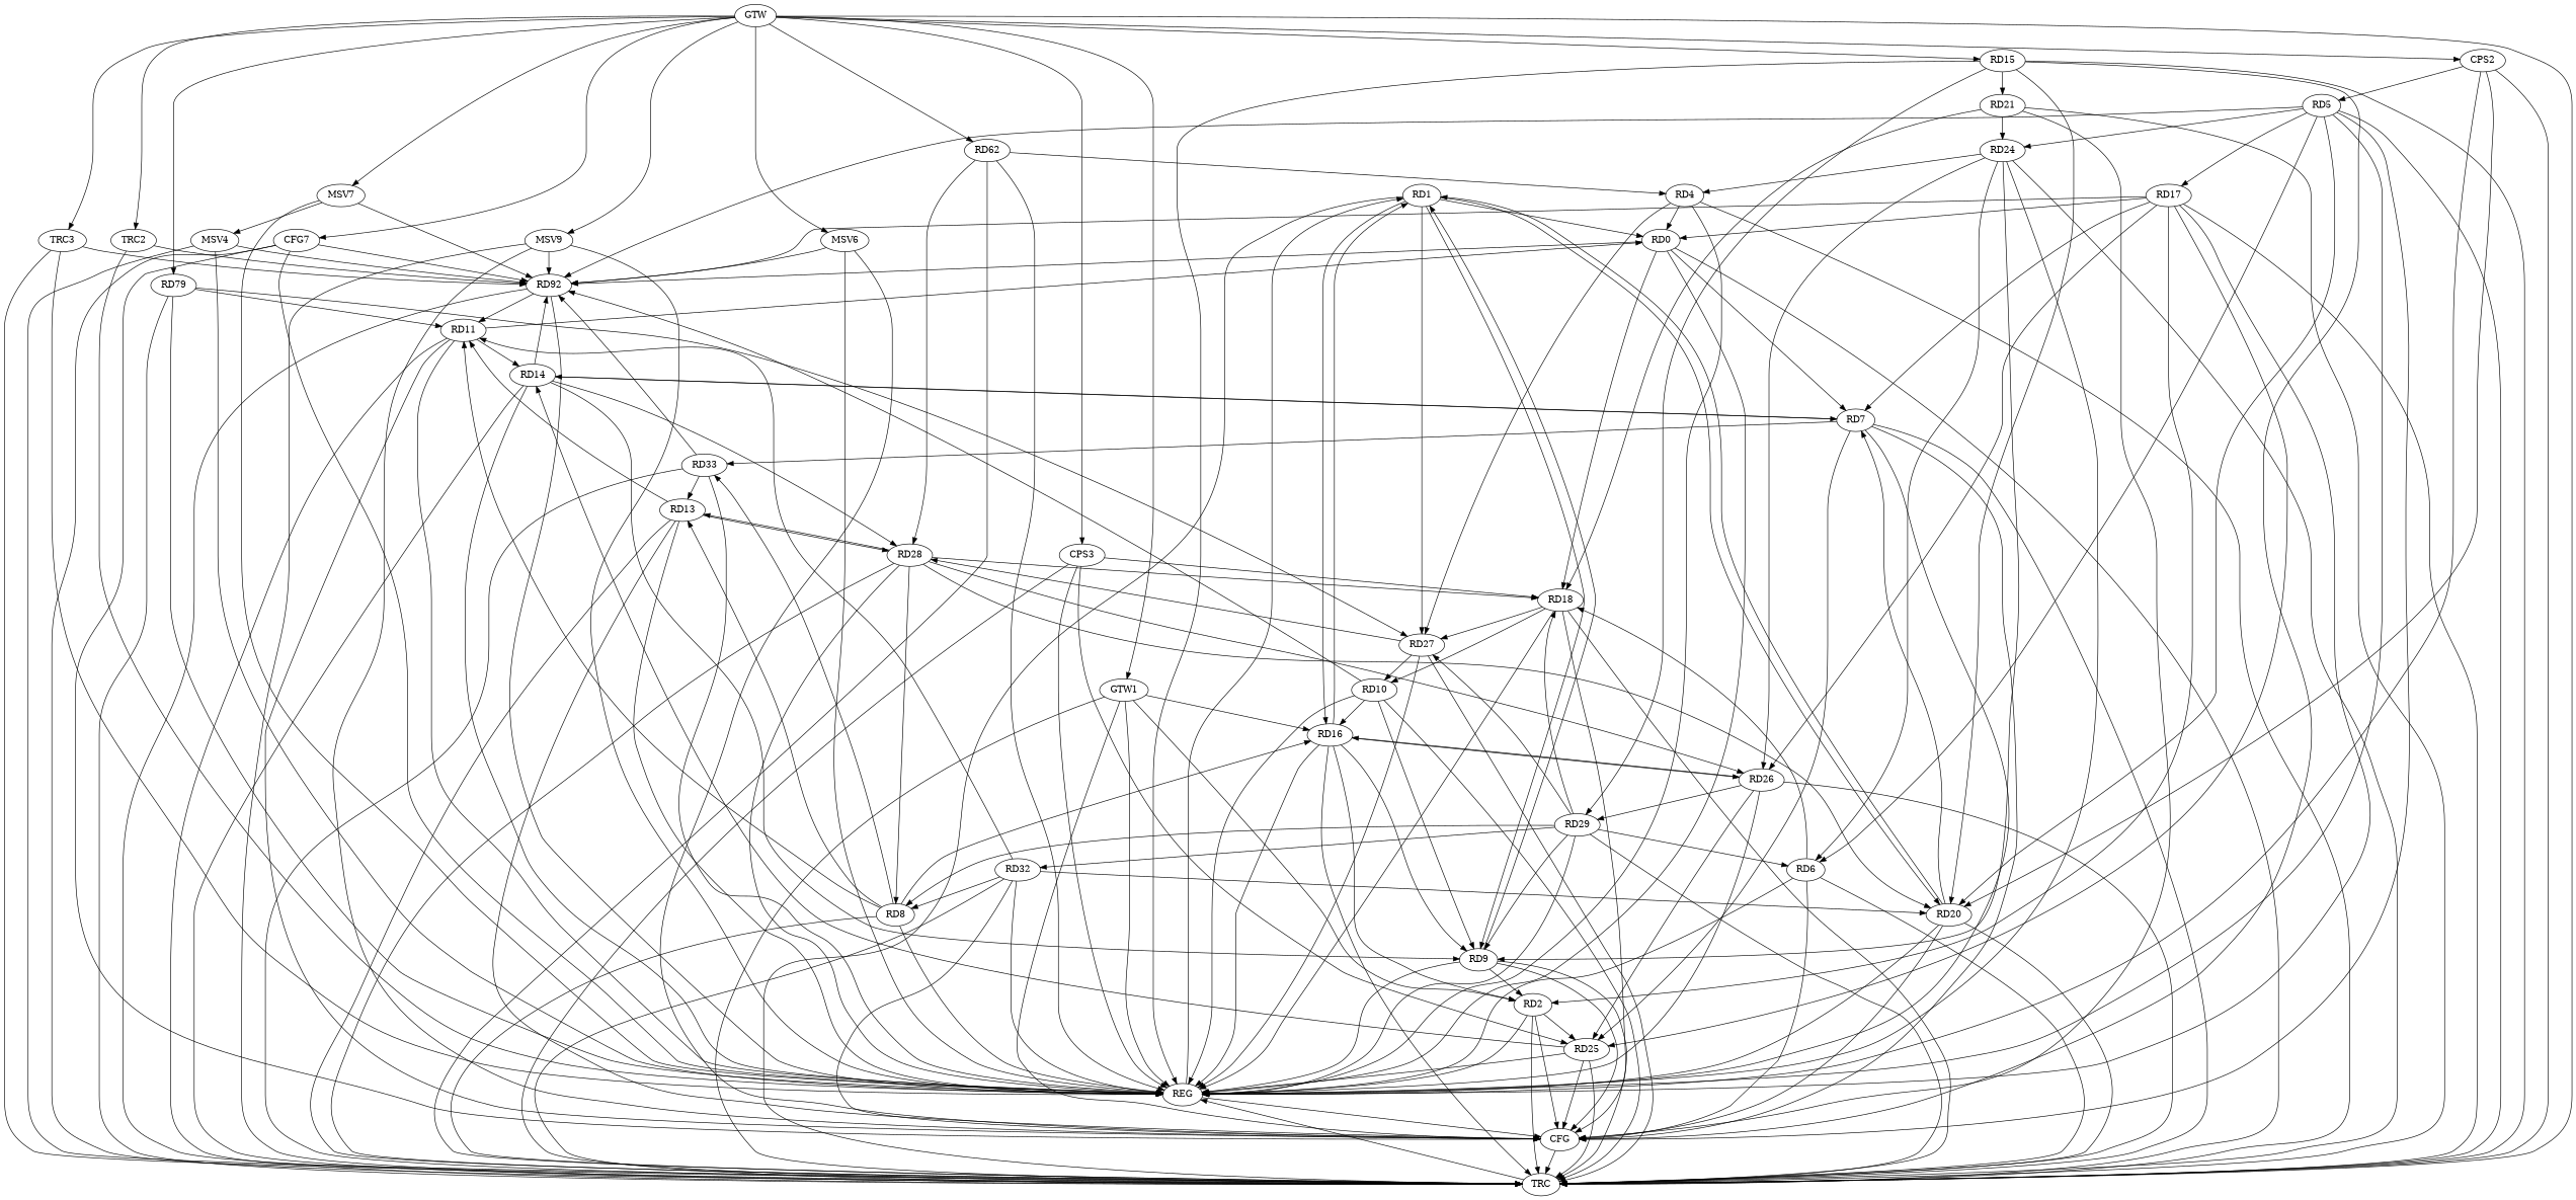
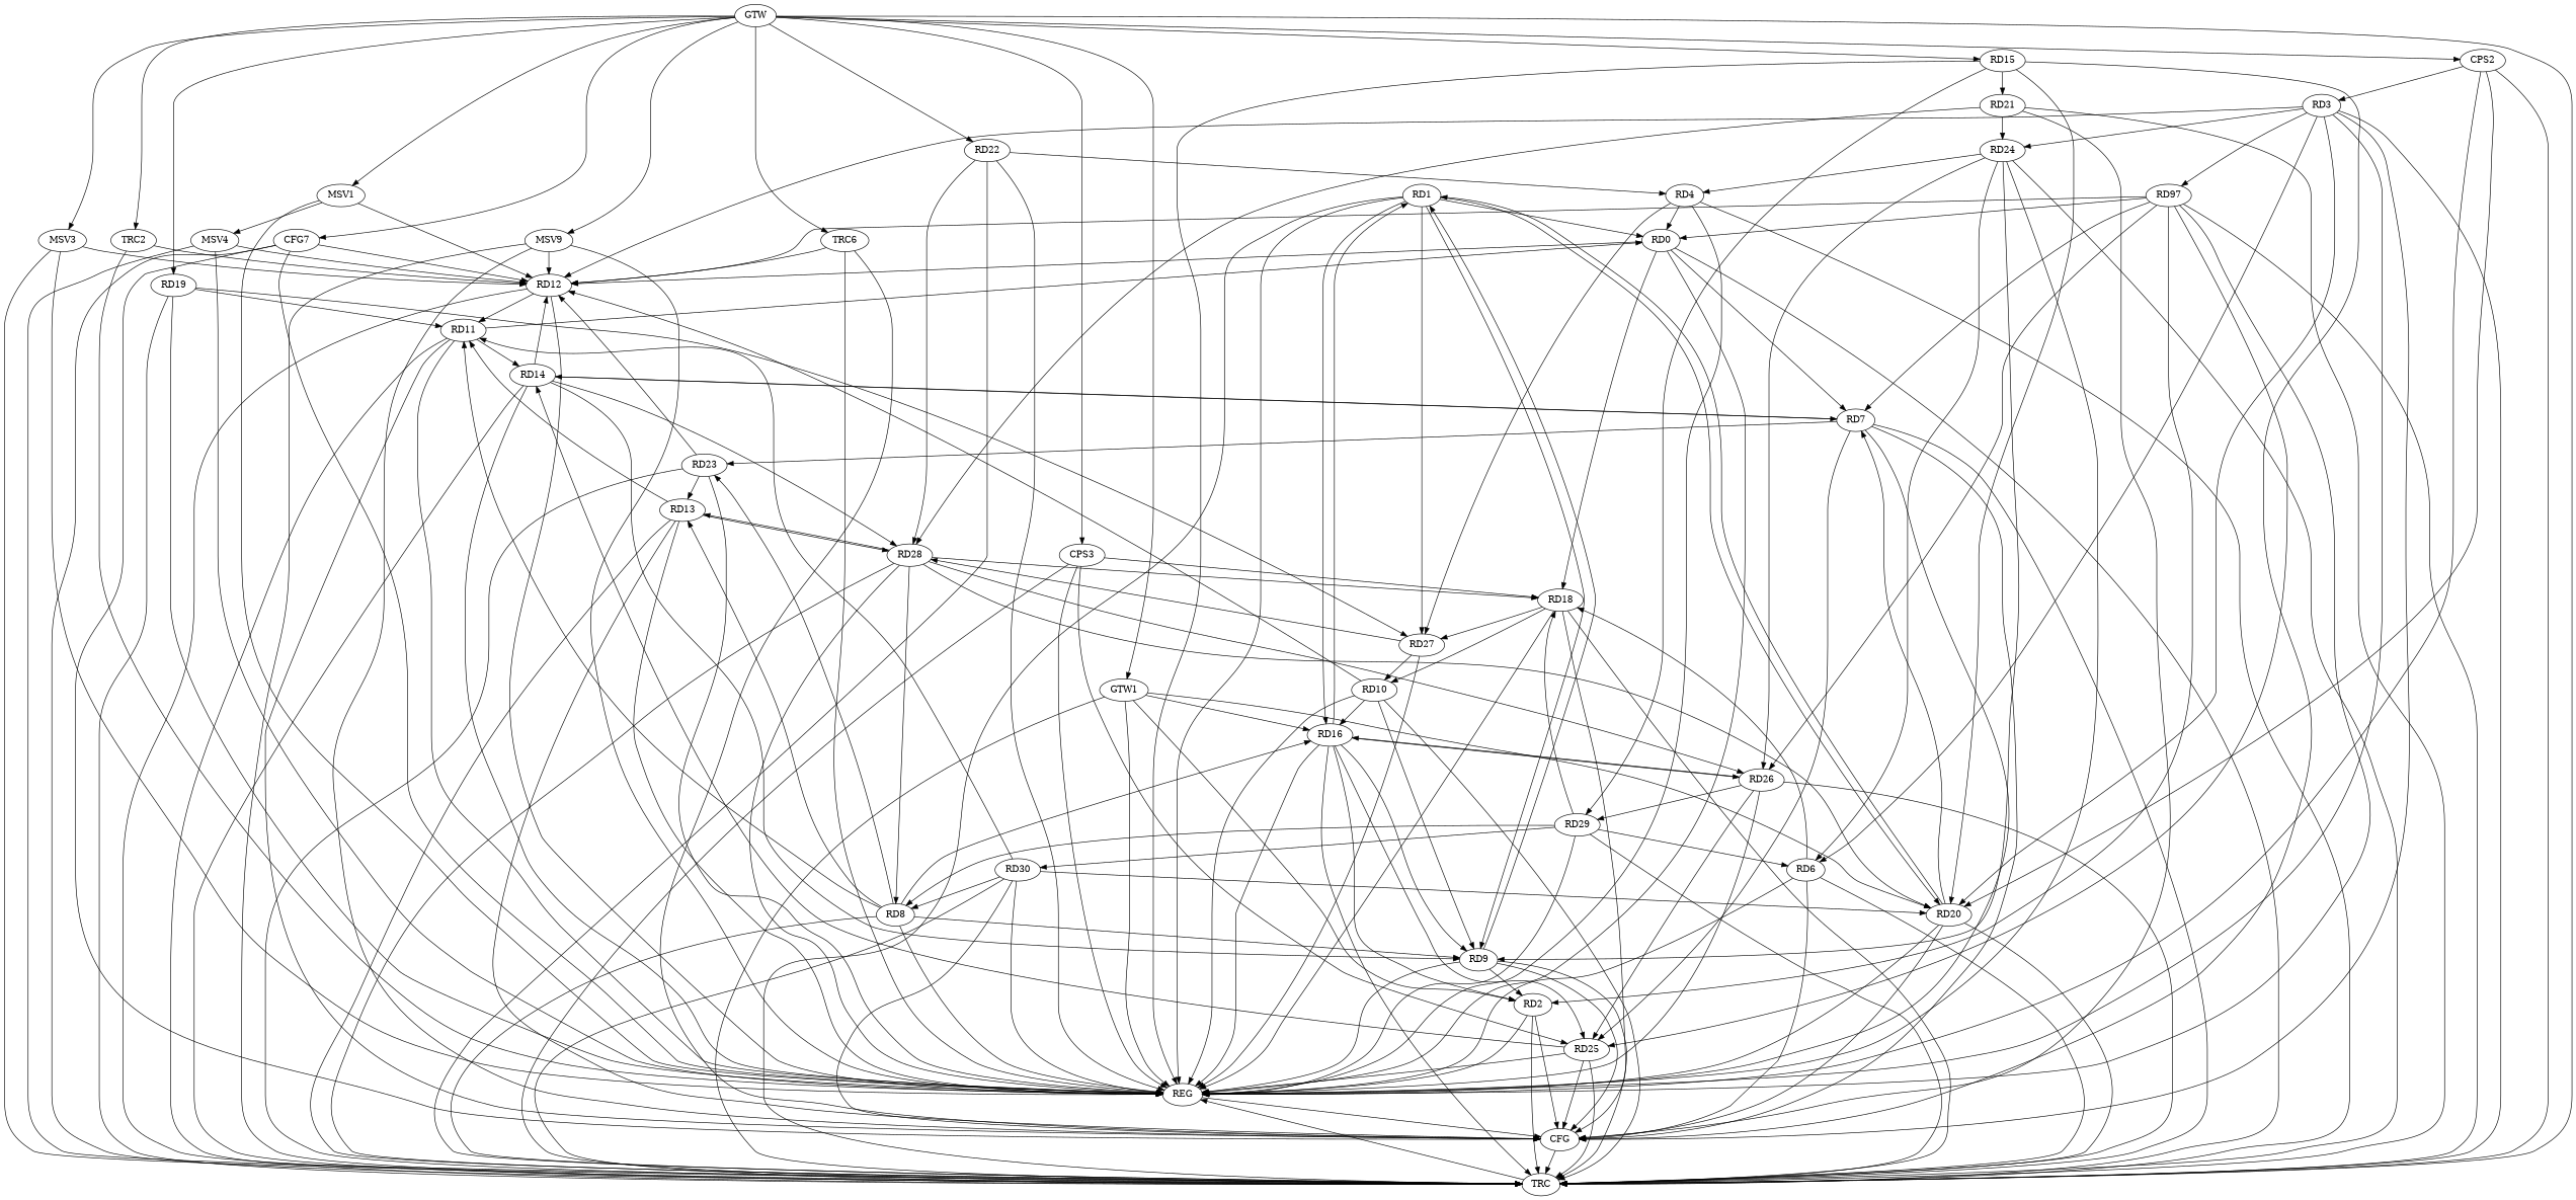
  strict digraph {
    n1 [label=RD1]
    n2 [label=RD0]
    n3 [label=RD9]
    n4 [label=RD16]
    n5 [label=RD20]
    n6 [label=RD27]
    n7 [label=REG]
    n8 [label=TRC]
-   n9 [label=RD92]
+   n9 [label=RD12]
    n10 [label=RD7]
    n11 [label=RD18]
    n12 [label=RD2]
    n13 [label=CFG]
    n14 [label=RD26]
    n15 [label=RD10]
    n16 [label=RD28]
    n17 [label=RD25]
    n18 [label=RD14]
-   n19 [label=RD5]
+   n19 [label=RD3]
    n20 [label=RD6]
-   n21 [label=RD17]
+   n21 [label=RD97]
    n22 [label=RD24]
    n23 [label=RD11]
    n24 [label=RD4]
-   n25 [label=RD33]
+   n25 [label=RD23]
    n26 [label=RD13]
    n27 [label=RD8]
    n28 [label=RD15]
    n29 [label=RD21]
    n30 [label=RD29]
-   n31 [label=RD32]
-   n32 [label=RD79]
-   n33 [label=RD62]
+   n31 [label=RD30]
+   n32 [label=RD19]
+   n33 [label=RD22]
    n34 [label=GTW1]
    n35 [label=CPS2]
    n36 [label=CPS3]
    n37 [label=GTW]
-   n38 [label=MSV7]
+   n38 [label=MSV1]
    n39 [label=TRC2]
-   n40 [label=TRC3]
-   n41 [label=MSV6]
+   n40 [label=MSV3]
+   n41 [label=TRC6]
    n42 [label=CFG7]
    n43 [label=MSV9]
    n44 [label=MSV4]
    n1 -> n2
    n1 -> n3
    n1 -> n4
    n1 -> n5
    n1 -> n6
-   n7 -> n1
+   n1 -> n7
    n1 -> n8
    n2 -> n7
    n2 -> n8
    n2 -> n9
    n2 -> n10
    n2 -> n11
    n3 -> n1
    n3 -> n7
    n3 -> n8
    n3 -> n12
    n3 -> n13
    n4 -> n1
    n4 -> n3
    n4 -> n7
    n4 -> n8
    n4 -> n12
    n4 -> n14
    n5 -> n1
    n5 -> n7
    n5 -> n8
    n5 -> n10
    n5 -> n13
    n6 -> n7
-   n6 -> n8
    n6 -> n15
    n6 -> n16
    n7 -> n13
    n8 -> n7
    n9 -> n7
    n9 -> n8
    n9 -> n23
    n10 -> n7
    n10 -> n8
    n10 -> n13
    n10 -> n17
    n10 -> n18
    n10 -> n25
    n11 -> n6
    n11 -> n7
    n11 -> n8
    n11 -> n13
    n11 -> n15
    n12 -> n7
    n12 -> n8
    n12 -> n13
-   n12 -> n17
+   n4 -> n17
    n13 -> n8
    n14 -> n4
    n14 -> n7
    n14 -> n8
    n14 -> n17
    n14 -> n30
    n15 -> n3
    n15 -> n4
    n15 -> n7
    n15 -> n8
    n15 -> n9
    n16 -> n5
    n16 -> n7
    n16 -> n8
    n16 -> n11
    n16 -> n14
    n16 -> n26
    n16 -> n27
    n17 -> n7
    n17 -> n8
    n17 -> n13
    n17 -> n18
    n18 -> n3
    n18 -> n7
    n18 -> n8
    n18 -> n9
    n18 -> n10
    n18 -> n16
    n19 -> n5
    n19 -> n7
    n19 -> n8
    n19 -> n9
    n19 -> n13
    n19 -> n20
    n19 -> n21
    n19 -> n22
    n20 -> n7
    n20 -> n8
    n20 -> n11
    n20 -> n13
    n21 -> n2
    n21 -> n7
    n21 -> n8
    n21 -> n9
    n21 -> n10
    n21 -> n12
    n21 -> n14
    n21 -> n17
    n22 -> n3
    n22 -> n7
    n22 -> n8
    n22 -> n14
    n22 -> n20
    n22 -> n24
    n23 -> n2
    n23 -> n7
    n23 -> n8
    n23 -> n13
    n23 -> n18
    n24 -> n2
    n24 -> n6
    n24 -> n7
    n24 -> n8
    n25 -> n7
    n25 -> n8
    n25 -> n9
    n25 -> n26
    n26 -> n7
    n26 -> n8
    n26 -> n13
    n26 -> n16
    n26 -> n23
-   n30 -> n3
+   n27 -> n3
    n27 -> n4
    n27 -> n7
    n27 -> n8
    n27 -> n23
    n27 -> n25
    n27 -> n26
    n28 -> n5
    n28 -> n7
-   n28 -> n8
    n28 -> n13
    n28 -> n29
    n28 -> n30
    n29 -> n8
    n29 -> n13
-   n29 -> n11
+   n29 -> n16
    n29 -> n22
-   n30 -> n6
    n30 -> n7
    n30 -> n8
    n30 -> n11
    n30 -> n20
    n30 -> n27
    n30 -> n31
    n31 -> n5
    n31 -> n7
    n31 -> n8
    n31 -> n13
    n31 -> n23
    n31 -> n27
    n32 -> n6
    n32 -> n7
    n32 -> n8
    n32 -> n23
    n33 -> n7
    n33 -> n8
    n33 -> n16
    n33 -> n24
    n34 -> n4
    n34 -> n7
    n34 -> n8
    n34 -> n12
-   n34 -> n13
+   n34 -> n5
    n35 -> n5
    n35 -> n7
    n35 -> n8
    n35 -> n19
    n36 -> n7
    n36 -> n8
    n36 -> n11
    n36 -> n17
    n37 -> n8
    n37 -> n28
    n37 -> n32
    n37 -> n33
    n37 -> n34
    n37 -> n35
    n37 -> n36
    n37 -> n38
    n37 -> n39
    n37 -> n40
    n37 -> n41
    n37 -> n42
    n37 -> n43
    n38 -> n7
    n38 -> n9
    n38 -> n44
    n39 -> n7
    n39 -> n9
    n40 -> n7
    n40 -> n8
    n40 -> n9
    n41 -> n7
    n41 -> n9
    n41 -> n13
    n42 -> n7
    n42 -> n8
    n42 -> n9
    n42 -> n13
    n43 -> n7
    n43 -> n8
    n43 -> n9
    n43 -> n13
    n44 -> n7
    n44 -> n8
    n44 -> n9
  }
